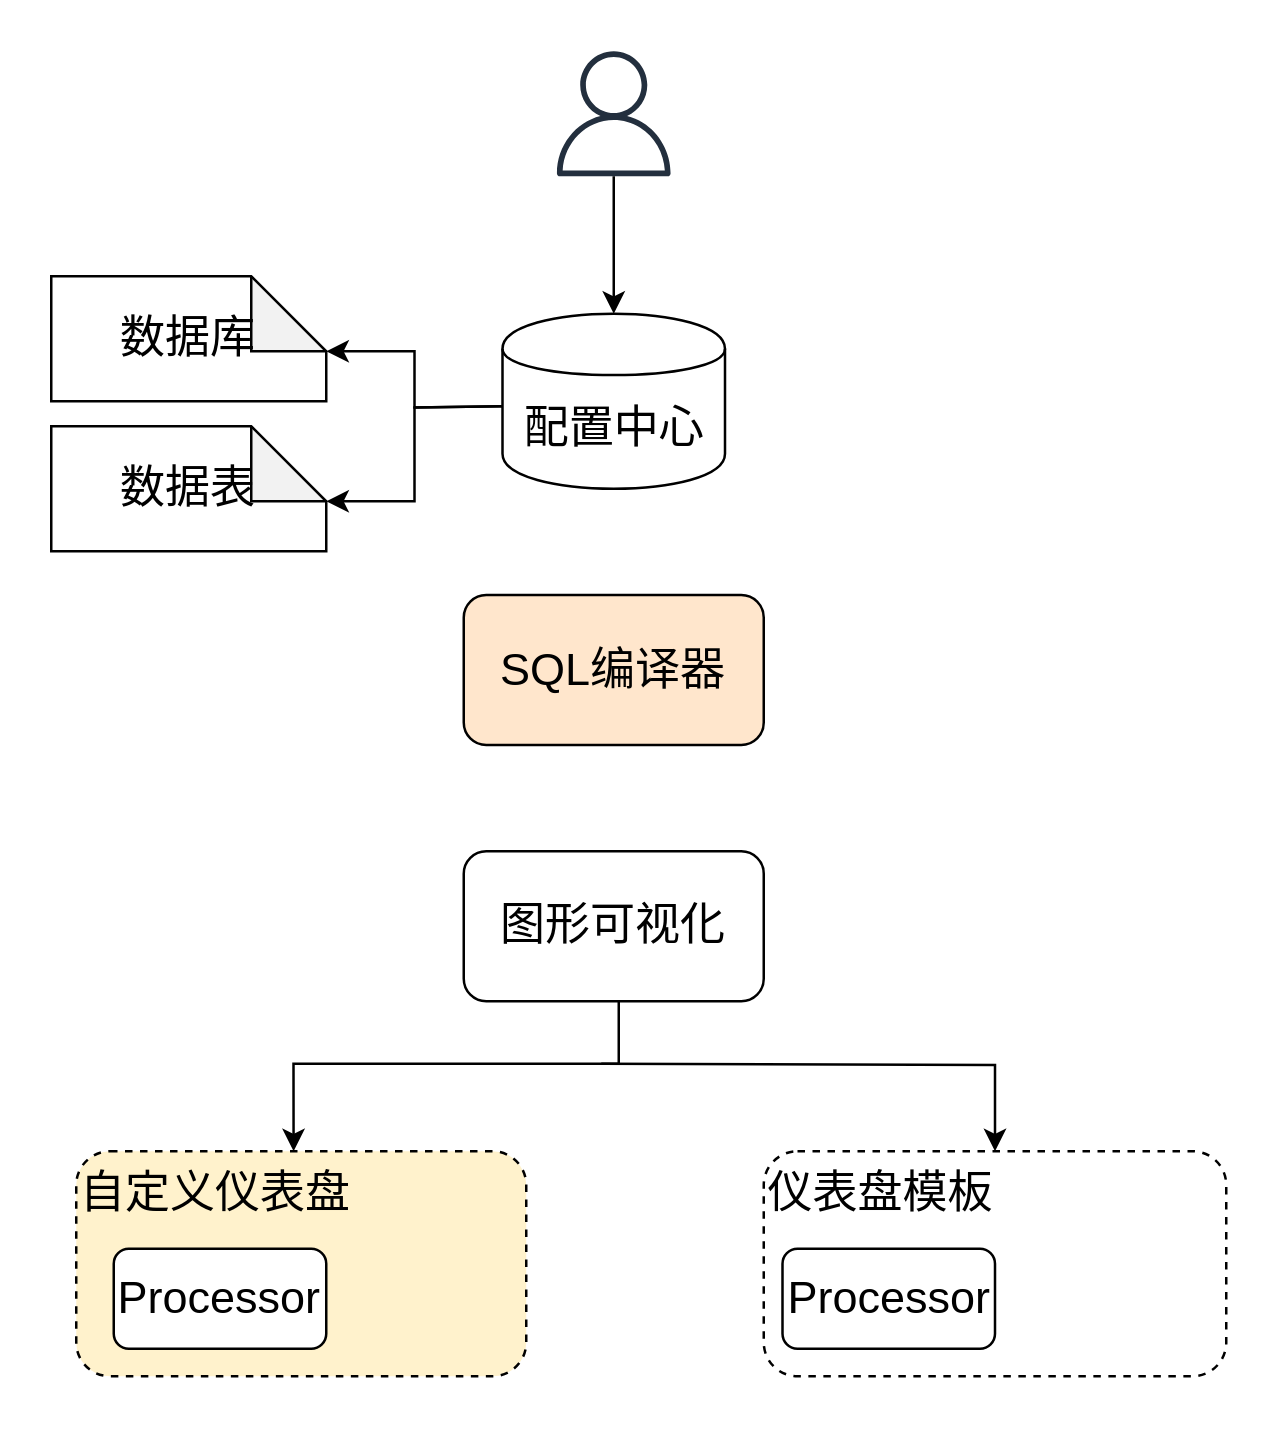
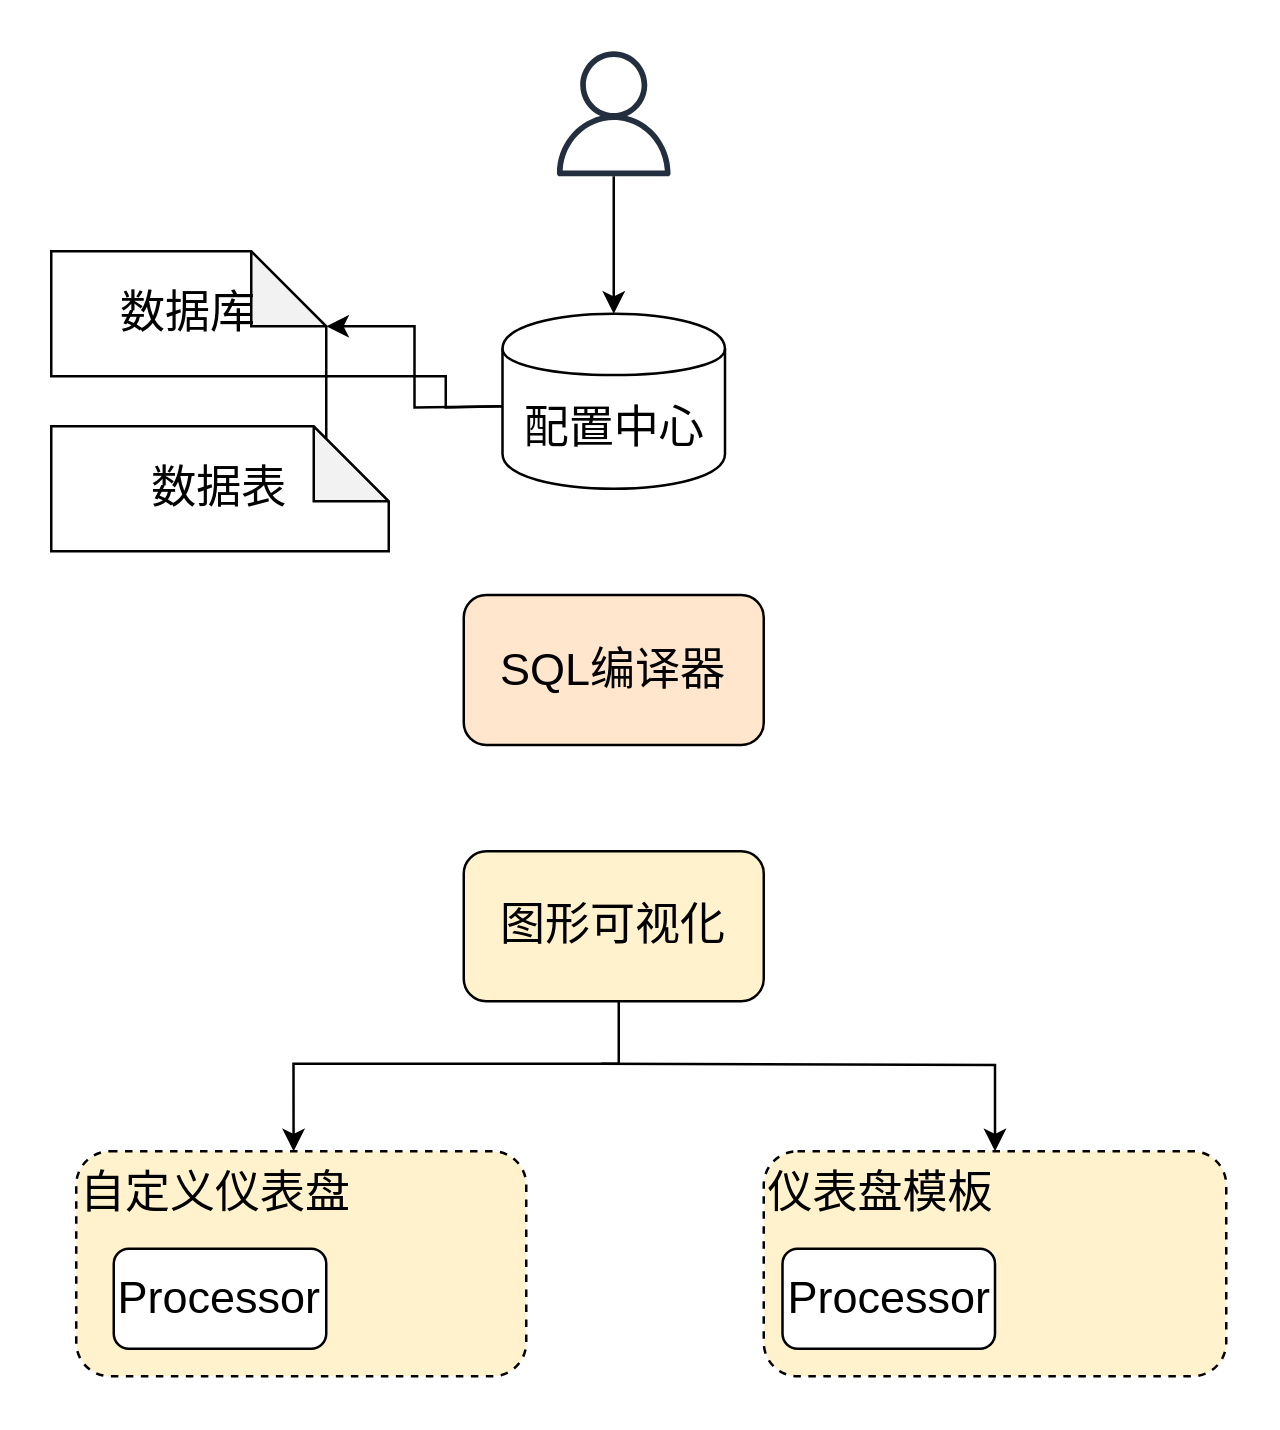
  <mxCell id="0" />
  <mxCell id="1" parent="0" />
  <mxCell id="2" value="" style="outlineConnect=0;fontColor=#232F3E;gradientColor=none;fillColor=#232F3E;strokeColor=none;dashed=0;verticalLabelPosition=bottom;verticalAlign=top;align=center;html=1;fontSize=12;fontStyle=0;aspect=fixed;pointerEvents=1;shape=mxgraph.aws4.user;" vertex="1" parent="1"><mxGeometry x="220" y="20" width="50" height="50" as="geometry" /></mxCell>
  <mxCell id="3" value="" style="endArrow=classic;html=1;entryX=0.5;entryY=0;entryDx=0;entryDy=0;" edge="1" parent="1" source="2" target="4"><mxGeometry width="50" height="50" relative="1" as="geometry"><mxPoint x="220" y="140" as="sourcePoint" /><mxPoint x="245" y="120" as="targetPoint" /></mxGeometry></mxCell>
  <mxCell id="4" value="配置中心" style="shape=cylinder;whiteSpace=wrap;html=1;boundedLbl=1;backgroundOutline=1;fontSize=18;align=center;" vertex="1" parent="1"><mxGeometry x="200.5" y="125" width="89" height="70" as="geometry" /></mxCell>
  <mxCell id="5" style="edgeStyle=orthogonalEdgeStyle;rounded=0;orthogonalLoop=1;jettySize=auto;html=1;entryX=0;entryY=0;entryDx=110;entryDy=30;entryPerimeter=0;fontSize=18;" edge="1" parent="1" target="7"><mxGeometry relative="1" as="geometry"><mxPoint x="200.5" y="162" as="sourcePoint" /><mxPoint x="155" y="130" as="targetPoint" /></mxGeometry></mxCell>
  <mxCell id="6" style="edgeStyle=orthogonalEdgeStyle;rounded=0;orthogonalLoop=1;jettySize=auto;html=1;fontSize=18;entryX=0;entryY=0;entryDx=110;entryDy=30;entryPerimeter=0;" edge="1" parent="1" target="8"><mxGeometry relative="1" as="geometry"><mxPoint x="200.5" y="162" as="sourcePoint" /><mxPoint x="170" y="230" as="targetPoint" /></mxGeometry></mxCell>
- <mxCell id="7" value="数据库" style="shape=note;whiteSpace=wrap;html=1;backgroundOutline=1;darkOpacity=0.05;fontSize=18;align=center;" vertex="1" parent="1"><mxGeometry x="20" y="110" width="110" height="50" as="geometry" /></mxCell>
- <mxCell id="8" value="数据表" style="shape=note;whiteSpace=wrap;html=1;backgroundOutline=1;darkOpacity=0.05;fontSize=18;align=center;" vertex="1" parent="1"><mxGeometry x="20" y="170" width="110" height="50" as="geometry" /></mxCell>
+ <mxCell id="7" value="数据库" style="shape=note;whiteSpace=wrap;html=1;backgroundOutline=1;darkOpacity=0.05;fontSize=18;align=center;" vertex="1" parent="1"><mxGeometry x="20" y="100" width="110" height="50" as="geometry" /></mxCell>
+ <mxCell id="8" value="数据表" style="shape=note;whiteSpace=wrap;html=1;backgroundOutline=1;darkOpacity=0.05;fontSize=18;align=center;" vertex="1" parent="1"><mxGeometry x="20" y="170" width="135" height="50" as="geometry" /></mxCell>
  <mxCell id="9" value="SQL编译器" style="rounded=1;whiteSpace=wrap;html=1;fontSize=18;fillColor=#ffe6cc;" vertex="1" parent="1"><mxGeometry x="185" y="237.5" width="120" height="60" as="geometry" /></mxCell>
- <mxCell id="10" value="图形可视化" style="rounded=1;whiteSpace=wrap;html=1;fontSize=18;" vertex="1" parent="1"><mxGeometry x="185" y="340" width="120" height="60" as="geometry" /></mxCell>
+ <mxCell id="10" value="图形可视化" style="rounded=1;whiteSpace=wrap;html=1;fontSize=18;fillColor=#fff2cc;" vertex="1" parent="1"><mxGeometry x="185" y="340" width="120" height="60" as="geometry" /></mxCell>
  <mxCell id="11" value="自定义仪表盘" style="rounded=1;whiteSpace=wrap;html=1;fontSize=18;dashed=1;align=left;verticalAlign=top;fillColor=#fff2cc;" vertex="1" parent="1"><mxGeometry x="30" y="460" width="180" height="90" as="geometry" /></mxCell>
  <mxCell id="12" value="" style="shape=image;html=1;verticalAlign=top;verticalLabelPosition=bottom;labelBackgroundColor=#ffffff;imageAspect=0;aspect=fixed;image=https://cdn4.iconfinder.com/data/icons/small-n-flat/24/user-alt-128.png;fontSize=18;align=center;" vertex="1" parent="1"><mxGeometry x="142" y="471" width="68" height="68" as="geometry" /></mxCell>
  <mxCell id="13" value="Processor" style="rounded=1;whiteSpace=wrap;html=1;fontSize=18;" vertex="1" parent="1"><mxGeometry x="45" y="499" width="85" height="40" as="geometry" /></mxCell>
- <mxCell id="14" value="仪表盘模板" style="rounded=1;whiteSpace=wrap;html=1;fontSize=18;dashed=1;align=left;verticalAlign=top;" vertex="1" parent="1"><mxGeometry x="305" y="460" width="185" height="90" as="geometry" /></mxCell>
+ <mxCell id="14" value="仪表盘模板" style="rounded=1;whiteSpace=wrap;html=1;fontSize=18;dashed=1;align=left;verticalAlign=top;fillColor=#fff2cc;" vertex="1" parent="1"><mxGeometry x="305" y="460" width="185" height="90" as="geometry" /></mxCell>
  <mxCell id="15" value="" style="shape=image;html=1;verticalAlign=top;verticalLabelPosition=bottom;labelBackgroundColor=#ffffff;imageAspect=0;aspect=fixed;image=https://cdn4.iconfinder.com/data/icons/small-n-flat/24/user-alt-128.png;fontSize=18;align=center;" vertex="1" parent="1"><mxGeometry x="410" y="471" width="68" height="68" as="geometry" /></mxCell>
  <mxCell id="16" value="Processor" style="rounded=1;whiteSpace=wrap;html=1;fontSize=18;" vertex="1" parent="1"><mxGeometry x="312.5" y="499" width="85" height="40" as="geometry" /></mxCell>
  <mxCell id="17" style="edgeStyle=orthogonalEdgeStyle;rounded=0;orthogonalLoop=1;jettySize=auto;html=1;fontSize=18;exitX=0.5;exitY=1;exitDx=0;exitDy=0;entryX=0.483;entryY=0;entryDx=0;entryDy=0;entryPerimeter=0;" edge="1" parent="1" target="11"><mxGeometry relative="1" as="geometry"><mxPoint x="117" y="450" as="targetPoint" /><mxPoint x="247" y="400" as="sourcePoint" /><Array as="points"><mxPoint x="247" y="425" /><mxPoint x="117" y="425" /></Array></mxGeometry></mxCell>
  <mxCell id="18" style="edgeStyle=orthogonalEdgeStyle;rounded=0;orthogonalLoop=1;jettySize=auto;html=1;fontSize=18;entryX=0.5;entryY=0;entryDx=0;entryDy=0;" edge="1" parent="1" target="14"><mxGeometry relative="1" as="geometry"><mxPoint x="240" y="425" as="sourcePoint" /><mxPoint x="390" y="445" as="targetPoint" /></mxGeometry></mxCell>
